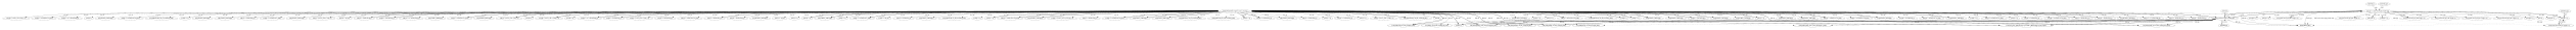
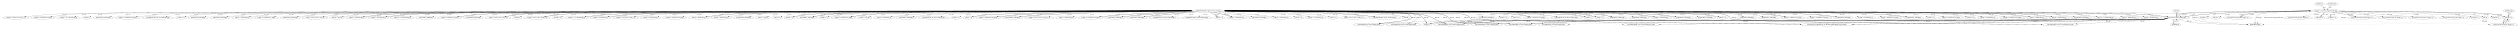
  digraph {
    fontname=Inter
    node [fontname=Inter]
    edge [arrowhead=diamond fontname=Inter style=bold]
    n1 [label="(Call,pgm + 1)"]
    n2 [label="(Call,(const struct pgm_ack *)(pgm + 1))"]
    n3 [label="(MethodReturn,RET)"]
    n4 [label="(Call,pgm = (const struct pgm_header *)bp)"]
    n5 [label="(Call,(const struct pgm_header *)bp)"]
    n6 [label="(Call,(const struct pgm_poll *)(pgm + 1))"]
    n7 [label="(Call,pgm + 1)"]
    n8 [label="(Call,pgm + 1)"]
    n9 [label="(Call,(const struct pgm_data *)(pgm + 1))"]
    n10 [label="(Call,(const struct pgm_nak *)(pgm + 1))"]
    n11 [label="(Call,(const struct pgm_spm *)(pgm + 1))"]
    n12 [label="(Call,(const struct pgm_polr *)(pgm + 1))"]
    n13 [label="(Call,pgm + 1)"]
    n14 [label="(Block,)"]
    n15 [label="(Call,pgm + 1)"]
    n16 [label="(Call,pgm + 1)"]
    n17 [label="(Call,pgm + 1)"]
    n18 [label="(Call,(const struct pgm_data *)(pgm + 1))"]
    n19 [label="(Call,addrtostr(bp, nla_buf, sizeof(nla_buf)))"]
    n20 [label="(Call,addrtostr(bp, nla_buf, sizeof(nla_buf)))"]
    n21 [label="(Call,bp++)"]
    n22 [label="(Call,addrtostr6(bp, source_buf, sizeof(source_buf)))"]
    n23 [label="(Call,addrtostr6(bp, group_buf, sizeof(group_buf)))"]
    n24 [label="(Call,addrtostr6(bp, nla_buf, sizeof(nla_buf)))"]
    n25 [label="(Identifier,bp)"]
    n26 [label="(Call,zmtp1_print_datagram(ndo, bp, EXTRACT_16BITS(&pgm->pgm_length)))"]
-   n27 [label="(Call,nla(bp, group_buf, sizeof(group_buf)))"]
+   n27 [label="(Call,addrtostr(bp, group_buf, sizeof(group_buf)))"]
    n28 [label="(Call,addrtostr6(bp, nla_buf, sizeof(nla_buf)))"]
    n29 [label="(Call,addrtostr(bp, source_buf, sizeof(source_buf)))"]
    n30 [label="(MethodParameterIn,register const u_char *bp)"]
    n31 [label="(Call,EXTRACT_32BITS(bp))"]
    n32 [label="(Call,bp += 2)"]
    n33 [label="(Call,bp += 2)"]
    n34 [label="(Call,bp += sizeof(struct in6_addr))"]
    n35 [label="(Call,addrtostr6(bp, nla_buf, sizeof(nla_buf)))"]
    n36 [label="(Call,bp++)"]
    n37 [label="(Call,bp += 2)"]
    n38 [label="(Call,EXTRACT_32BITS(bp))"]
    n39 [label="(Call,EXTRACT_32BITS(bp))"]
    n40 [label="(Call,bp += sizeof(uint16_t))"]
    n41 [label="(Call,EXTRACT_32BITS(bp))"]
    n42 [label="(Call,EXTRACT_32BITS(bp))"]
    n43 [label="(Call,bp += 2)"]
    n44 [label="(Call,EXTRACT_16BITS(bp))"]
    n45 [label="(Call,EXTRACT_32BITS(bp))"]
    n46 [label="(Call,bp += sizeof(struct in_addr))"]
    n47 [label="(Call,bp += sizeof(struct in6_addr))"]
    n48 [label="(Call,EXTRACT_16BITS(bp))"]
    n49 [label="(Call,bp += sizeof(uint32_t))"]
    n50 [label="(Call,bp += sizeof(struct in_addr))"]
    n51 [label="(Call,EXTRACT_32BITS(bp))"]
    n52 [label="(Call,bp += 2)"]
    n53 [label="(Call,bp += sizeof(struct in6_addr))"]
    n54 [label="(Call,bp += 2)"]
    n55 [label="(Call,bp += sizeof(uint32_t))"]
    n56 [label="(Call,bp += sizeof(struct in6_addr))"]
    n57 [label="(Call,bp += sizeof(uint32_t))"]
    n58 [label="(Call,bp += sizeof(uint32_t))"]
    n59 [label="(Call,EXTRACT_32BITS(bp))"]
    n60 [label="(Call,bp += (2 * sizeof(uint16_t)))"]
    n61 [label="(Call,bp += sizeof(uint32_t))"]
    n62 [label="(Call,bp += sizeof(uint32_t))"]
    n63 [label="(Call,bp = (const u_char *) (spm + 1))"]
    n64 [label="(Call,bp += sizeof(struct in_addr))"]
    n65 [label="(Call,bp += (2 * sizeof(uint16_t)))"]
    n66 [label="(Call,bp++)"]
    n67 [label="(Call,EXTRACT_32BITS(bp))"]
    n68 [label="(Call,bp += sizeof(struct in6_addr))"]
    n69 [label="(Call,addrtostr6(bp, nla_buf, sizeof(nla_buf)))"]
    n70 [label="(Call,bp += 2)"]
    n71 [label="(Call,EXTRACT_16BITS(bp))"]
    n72 [label="(Call,EXTRACT_32BITS(bp))"]
    n73 [label="(Call,bp += sizeof(uint32_t))"]
    n74 [label="(Call,bp += sizeof(struct in_addr))"]
    n75 [label="(Call,EXTRACT_32BITS(bp))"]
    n76 [label="(Call,bp = (const u_char *) (nak + 1))"]
    n77 [label="(Call,bp += opt_len)"]
    n78 [label="(Call,bp += sizeof(uint16_t))"]
    n79 [label="(Call,bp += sizeof(uint32_t))"]
    n80 [label="(Call,bp += (2 * sizeof(uint16_t)))"]
    n81 [label="(Call,EXTRACT_16BITS(bp))"]
    n82 [label="(Call,bp += sizeof(struct in_addr))"]
    n83 [label="(Call,EXTRACT_16BITS(bp))"]
    n84 [label="(Call,bp = (const u_char *) (ack + 1))"]
    n85 [label="(Call,bp++)"]
    n86 [label="(Call,bp = (const u_char *) (odata + 1))"]
    n87 [label="(Call,bp += 2)"]
    n88 [label="(Call,bp += (2 * sizeof(uint16_t)))"]
    n89 [label="(Call,bp += sizeof(uint32_t))"]
    n90 [label="(Call,bp = (const u_char *) (polr + 1))"]
    n91 [label="(Call,bp += sizeof(uint32_t))"]
    n92 [label="(Call,bp += sizeof(struct in_addr))"]
    n93 [label="(Call,bp += sizeof(uint32_t))"]
    n94 [label="(Call,bp += sizeof(uint32_t))"]
    n95 [label="(Call,EXTRACT_32BITS(bp))"]
    n96 [label="(Call,bp += opt_len)"]
    n97 [label="(Call,bp += 2)"]
    n98 [label="(Call,bp += 2)"]
    n99 [label="(Call,EXTRACT_32BITS(bp))"]
    n100 [label="(Call,bp += 2)"]
    n101 [label="(Call,bp += sizeof(struct in_addr))"]
    n102 [label="(Call,bp += opt_len)"]
    n103 [label="(Call,bp += sizeof(uint32_t))"]
    n104 [label="(Call,EXTRACT_32BITS(bp))"]
    n105 [label="(Call,addrtostr(bp, nla_buf, sizeof(nla_buf)))"]
    n106 [label="(Call,bp += 2)"]
    n107 [label="(Call,bp += 2)"]
    n108 [label="(Call,bp += sizeof(struct in6_addr))"]
    n109 [label="(Call,EXTRACT_32BITS(bp))"]
    n110 [label="(Call,bp = (const u_char *) (poll_msg + 1))"]
    n111 [label="(Call,bp += sizeof(uint32_t))"]
    n112 [label="(Call,bp += sizeof(struct in6_addr))"]
    n113 [label="(Call,EXTRACT_32BITS(bp))"]
    n114 [label="(Call,EXTRACT_16BITS(bp))"]
    n115 [label="(Call,addrtostr(bp, nla_buf, sizeof(nla_buf)))"]
    n116 [label="(Call,addrtostr(bp, nla_buf, sizeof(nla_buf)))"]
    n117 [label="(Call,bp += 2)"]
    n118 [label="(Call,bp += sizeof(uint32_t))"]
    n119 [label="(Call,EXTRACT_32BITS(bp))"]
    n120 [label="(Call,bp += sizeof(uint32_t))"]
    n121 [label="(Call,bp += 2)"]
    n122 [label="(Call,bp += sizeof(uint32_t))"]
    n123 [label="(Call,bp += 2)"]
    n124 [label="(Call,bp = (const u_char *) (rdata + 1))"]
    n125 [label="(Call,addrtostr6(bp, nla_buf, sizeof(nla_buf)))"]
    1000106
    n127 [label="(Identifier,ip)"]
    n128 [label="(Identifier,pgm)"]
    n129 [label="(Identifier,pgm)"]
    1000129
    n1 -> n2 [arrowhead=dot label="AST: "]
    n1 -> n3 [label="DDG: pgm" style=dotted]
    n2 -> n1 [arrowhead=dot label="CFG: "]
    n4 -> n1 [arrowhead=dot label="DDG: pgm"]
    n4 -> n2 [label="DDG: pgm" style=dotted]
    n4 -> n3 [arrowhead=dot label="DDG: pgm" style=solid]
    n4 -> n3 [label="DDG: (const struct pgm_header *)bp" style=dotted]
    n4 -> n5 [arrowhead=dot label="CFG: " style=dotted]
    n4 -> n6 [label="DDG: pgm" style=solid]
    n4 -> n7 [label="DDG: pgm"]
    n4 -> n8 [label="DDG: pgm" style=dotted]
    n4 -> n9 [label="DDG: pgm"]
    n4 -> n10 [arrowhead=dot label="DDG: pgm" style=solid]
    n4 -> n11 [arrowhead=dot label="DDG: pgm" style=solid]
    n4 -> n12 [arrowhead=dot label="DDG: pgm" style=dotted]
    n4 -> n13 [arrowhead=dot label="DDG: pgm" style=solid]
    n4 -> n14 [label="AST: " style=solid]
    n4 -> n15 [label="DDG: pgm" style=dotted]
    n4 -> n16 [arrowhead=dot label="DDG: pgm" style=dotted]
    n4 -> n17 [arrowhead=dot label="DDG: pgm" style=dotted]
    n4 -> n18 [label="DDG: pgm"]
    n5 -> n3 [label="DDG: bp" style=solid]
    n5 -> n4 [arrowhead=dot label="AST: "]
    n5 -> n4 [label="DDG: bp"]
    n5 -> n19 [label="DDG: bp" style=dotted]
    n5 -> n20 [label="DDG: bp" style=solid]
    n5 -> n21 [label="DDG: bp"]
    n5 -> n22 [label="DDG: bp" style=solid]
    n5 -> n23 [arrowhead=dot label="DDG: bp"]
    n5 -> n24 [arrowhead=dot label="DDG: bp"]
    n5 -> n25 [arrowhead=dot label="CFG: " style=solid]
    n5 -> n26 [label="DDG: bp"]
    n5 -> n27 [arrowhead=dot label="DDG: bp" style=dotted]
    n5 -> n28 [label="DDG: bp" style=dotted]
    n5 -> n29 [arrowhead=dot label="DDG: bp" style=solid]
    n25 -> n5 [arrowhead=dot label="CFG: " style=dotted]
    n30 -> n3 [arrowhead=dot label="DDG: bp" style=solid]
    n30 -> n5 [arrowhead=dot label="DDG: bp"]
    n30 -> n19 [arrowhead=dot label="DDG: bp" style=dotted]
    n30 -> n20 [arrowhead=dot label="DDG: bp"]
    n30 -> n21 [label="DDG: bp"]
    n30 -> n22 [arrowhead=dot label="DDG: bp" style=dotted]
    n30 -> n23 [label="DDG: bp"]
    n30 -> n24 [arrowhead=dot label="DDG: bp"]
    n30 -> n26 [label="DDG: bp"]
    n30 -> n27 [label="DDG: bp" style=solid]
    n30 -> n28 [arrowhead=dot label="DDG: bp" style=dotted]
    n30 -> n29 [label="DDG: bp"]
    n30 -> n31 [label="DDG: bp" style=dotted]
    n30 -> n32 [arrowhead=dot label="DDG: bp" style=dotted]
    n30 -> n33 [arrowhead=dot label="DDG: bp" style=dotted]
    n30 -> n34 [arrowhead=dot label="DDG: bp"]
    n30 -> n35 [arrowhead=dot label="DDG: bp" style=solid]
    n30 -> n36 [arrowhead=dot label="DDG: bp"]
    n30 -> n37 [arrowhead=dot label="DDG: bp"]
    n30 -> n38 [arrowhead=dot label="DDG: bp"]
    n30 -> n39 [arrowhead=dot label="DDG: bp" style=dotted]
    n30 -> n40 [arrowhead=dot label="DDG: bp"]
    n30 -> n41 [arrowhead=dot label="DDG: bp"]
    n30 -> n42 [label="DDG: bp" style=dotted]
    n30 -> n43 [arrowhead=dot label="DDG: bp"]
    n30 -> n44 [arrowhead=dot label="DDG: bp" style=solid]
    n30 -> n45 [label="DDG: bp" style=solid]
    n30 -> n46 [label="DDG: bp"]
    n30 -> n47 [label="DDG: bp" style=dotted]
    n30 -> n48 [label="DDG: bp"]
    n30 -> n49 [label="DDG: bp" style=dotted]
    n30 -> n50 [label="DDG: bp" style=dotted]
    n30 -> n51 [label="DDG: bp"]
    n30 -> n52 [arrowhead=dot label="DDG: bp" style=dotted]
    n30 -> n53 [label="DDG: bp" style=solid]
    n30 -> n54 [label="DDG: bp" style=solid]
    n30 -> n55 [arrowhead=dot label="DDG: bp" style=solid]
    n30 -> n56 [arrowhead=dot label="DDG: bp" style=solid]
    n30 -> n57 [label="DDG: bp"]
    n30 -> n58 [arrowhead=dot label="DDG: bp"]
    n30 -> n59 [arrowhead=dot label="DDG: bp" style=solid]
    n30 -> n60 [label="DDG: bp" style=solid]
    n30 -> n61 [label="DDG: bp" style=dotted]
    n30 -> n62 [label="DDG: bp" style=solid]
    n30 -> n63 [label="DDG: bp" style=solid]
    n30 -> n64 [label="DDG: bp" style=solid]
    n30 -> n65 [label="DDG: bp" style=dotted]
    n30 -> n66 [arrowhead=dot label="DDG: bp" style=dotted]
    n30 -> n67 [label="DDG: bp" style=dotted]
    n30 -> n68 [label="DDG: bp" style=solid]
    n30 -> n69 [label="DDG: bp" style=dotted]
    n30 -> n70 [label="DDG: bp" style=solid]
    n30 -> n71 [arrowhead=dot label="DDG: bp" style=dotted]
    n30 -> n72 [label="DDG: bp" style=solid]
    n30 -> n73 [label="DDG: bp" style=solid]
    n30 -> n74 [label="DDG: bp" style=dotted]
    n30 -> n75 [arrowhead=dot label="DDG: bp" style=solid]
    n30 -> n76 [arrowhead=dot label="DDG: bp" style=solid]
    n30 -> n77 [label="DDG: bp" style=solid]
    n30 -> n78 [arrowhead=dot label="DDG: bp"]
    n30 -> n79 [label="DDG: bp"]
    n30 -> n80 [arrowhead=dot label="DDG: bp" style=dotted]
    n30 -> n81 [arrowhead=dot label="DDG: bp" style=dotted]
    n30 -> n82 [arrowhead=dot label="DDG: bp"]
    n30 -> n83 [arrowhead=dot label="DDG: bp" style=dotted]
    n30 -> n84 [label="DDG: bp"]
    n30 -> n85 [label="DDG: bp" style=dotted]
    n30 -> n86 [label="DDG: bp"]
    n30 -> n87 [arrowhead=dot label="DDG: bp" style=dotted]
    n30 -> n88 [arrowhead=dot label="DDG: bp"]
    n30 -> n89 [label="DDG: bp"]
    n30 -> n90 [label="DDG: bp" style=solid]
    n30 -> n91 [label="DDG: bp" style=dotted]
    n30 -> n92 [arrowhead=dot label="DDG: bp" style=dotted]
    n30 -> n93 [label="DDG: bp"]
    n30 -> n94 [label="DDG: bp" style=solid]
    n30 -> n95 [label="DDG: bp" style=dotted]
    n30 -> n96 [label="DDG: bp" style=dotted]
    n30 -> n97 [label="DDG: bp" style=dotted]
    n30 -> n98 [arrowhead=dot label="DDG: bp"]
    n30 -> n99 [label="DDG: bp"]
    n30 -> n100 [label="DDG: bp" style=solid]
    n30 -> n101 [label="DDG: bp"]
    n30 -> n102 [arrowhead=dot label="DDG: bp" style=dotted]
    n30 -> n103 [label="DDG: bp" style=solid]
    n30 -> n104 [arrowhead=dot label="DDG: bp" style=solid]
    n30 -> n105 [label="DDG: bp" style=dotted]
    n30 -> n106 [arrowhead=dot label="DDG: bp" style=dotted]
    n30 -> n107 [label="DDG: bp"]
    n30 -> n108 [label="DDG: bp"]
    n30 -> n109 [arrowhead=dot label="DDG: bp"]
    n30 -> n110 [arrowhead=dot label="DDG: bp" style=dotted]
    n30 -> n111 [label="DDG: bp" style=dotted]
    n30 -> n112 [label="DDG: bp"]
    n30 -> n113 [arrowhead=dot label="DDG: bp"]
    n30 -> n114 [arrowhead=dot label="DDG: bp"]
    n30 -> n115 [label="DDG: bp" style=dotted]
    n30 -> n116 [arrowhead=dot label="DDG: bp" style=dotted]
    n30 -> n117 [label="DDG: bp"]
    n30 -> n118 [arrowhead=dot label="DDG: bp"]
    n30 -> n119 [arrowhead=dot label="DDG: bp" style=solid]
    n30 -> n120 [label="DDG: bp" style=solid]
    n30 -> n121 [label="DDG: bp" style=dotted]
    n30 -> n122 [arrowhead=dot label="DDG: bp" style=solid]
    n30 -> n123 [arrowhead=dot label="DDG: bp" style=solid]
    n30 -> n124 [arrowhead=dot label="DDG: bp" style=dotted]
    n30 -> n125 [label="DDG: bp"]
    n30 -> 1000106 [arrowhead=dot label="AST: " style=solid]
    n127 -> n4 [arrowhead=dot label="CFG: " style=solid]
    n128 -> n4 [arrowhead=dot label="AST: " style=solid]
    n129 -> n1 [arrowhead=dot label="AST: "]
    1000129 -> n5 [arrowhead=dot label="AST: "]
  }
